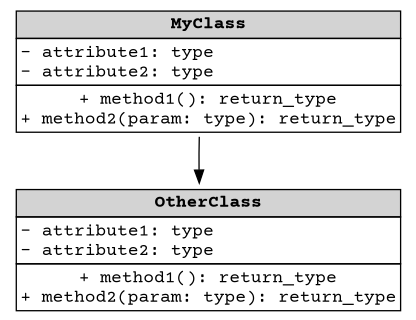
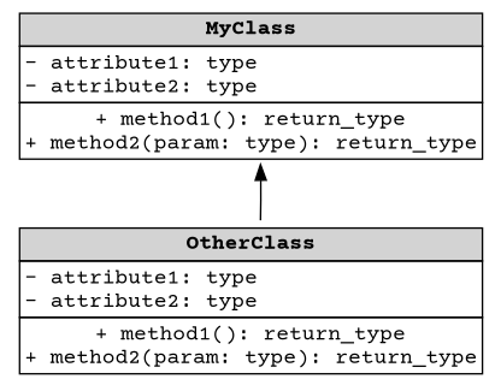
  digraph {
    fontname="Courier Prime"
    node [shape=plaintext fontname="Courier Prime"]
    n1 [label=<             <table border="0" cellborder="1" cellspacing="0" width="auto">                 <tr>                     <td bgcolor="lightgrey"><b>MyClass</b></td>                 </tr>                 <tr>                     <td align="left" port="attributes">- attribute1: type<br/>- attribute2: type</td>                 </tr>                 <tr>                     <td align="left" port="methods">+ method1(): return_type<br/>+ method2(param: type): return_type</td>                 </tr>             </table>         >]
    n2 [label=<             <table border="0" cellborder="1" cellspacing="0" width="auto">                 <tr>                     <td bgcolor="lightgrey"><b>OtherClass</b></td>                 </tr>                 <tr>                     <td align="left" port="attributes">- attribute1: type <br/>- attribute2: type </td>                 </tr>                 <tr>                     <td align="left" port="methods">+ method1(): return_type<br/>+ method2(param: type): return_type</td>                 </tr>             </table>         >]
-   n1 -> n2 [fontname="Courier Prime"]
+   n2 -> n1 [fontname="Courier Prime"]
  }
